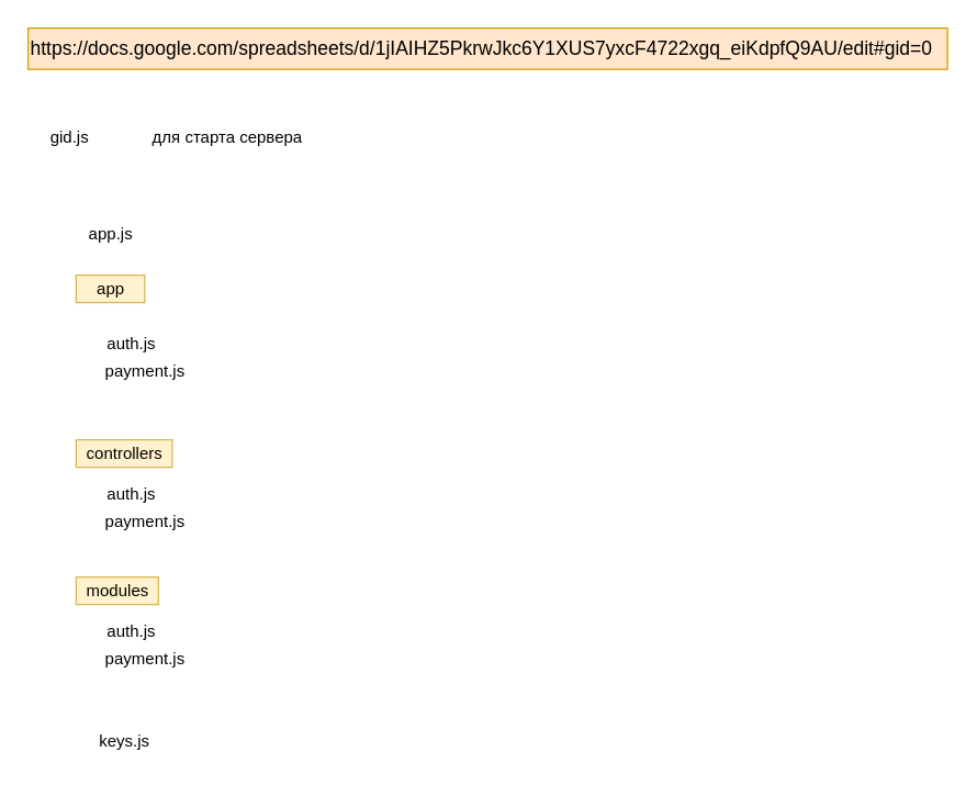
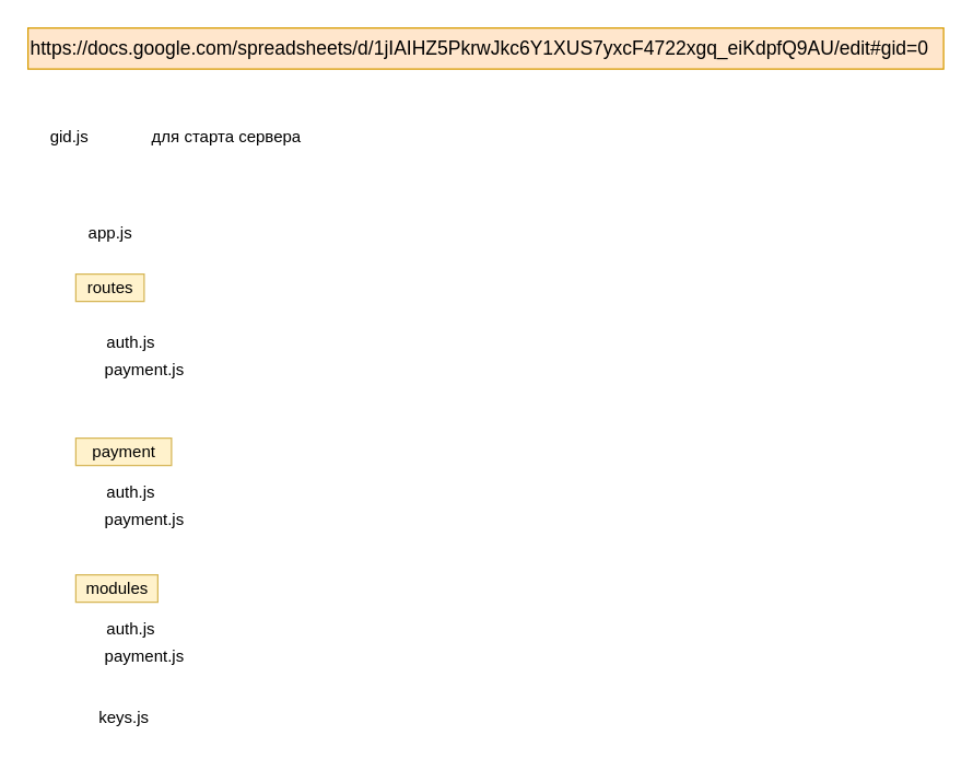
  <mxCell id="0" />
  <mxCell id="1" parent="0" />
  <mxCell id="2" value="gid.js" style="text;html=1;align=center;verticalAlign=middle;resizable=0;points=[];autosize=1;" parent="1" vertex="1"><mxGeometry x="20" y="90" width="60" height="20" as="geometry" /></mxCell>
  <mxCell id="3" value="app.js" style="text;html=1;align=center;verticalAlign=middle;resizable=0;points=[];autosize=1;" parent="1" vertex="1"><mxGeometry x="55" y="160" width="50" height="20" as="geometry" /></mxCell>
- <mxCell id="4" value="controllers" style="text;html=1;align=center;verticalAlign=middle;resizable=0;points=[];autosize=1;fillColor=#fff2cc;strokeColor=#d6b656;" parent="1" vertex="1"><mxGeometry x="55" y="320" width="70" height="20" as="geometry" /></mxCell>
+ <mxCell id="4" value="payment" style="text;html=1;align=center;verticalAlign=middle;resizable=0;points=[];autosize=1;fillColor=#fff2cc;strokeColor=#d6b656;" parent="1" vertex="1"><mxGeometry x="55" y="320" width="70" height="20" as="geometry" /></mxCell>
  <mxCell id="5" value="modules" style="text;html=1;align=center;verticalAlign=middle;resizable=0;points=[];autosize=1;fillColor=#fff2cc;strokeColor=#d6b656;" parent="1" vertex="1"><mxGeometry x="55" y="420" width="60" height="20" as="geometry" /></mxCell>
  <mxCell id="6" value="для старта сервера" style="text;html=1;align=center;verticalAlign=middle;resizable=0;points=[];autosize=1;" parent="1" vertex="1"><mxGeometry x="100" y="90" width="130" height="20" as="geometry" /></mxCell>
- <mxCell id="7" value="app" style="text;html=1;align=center;verticalAlign=middle;resizable=0;points=[];autosize=1;fillColor=#fff2cc;strokeColor=#d6b656;" parent="1" vertex="1"><mxGeometry x="55" y="200" width="50" height="20" as="geometry" /></mxCell>
+ <mxCell id="7" value="routes" style="text;html=1;align=center;verticalAlign=middle;resizable=0;points=[];autosize=1;fillColor=#fff2cc;strokeColor=#d6b656;" parent="1" vertex="1"><mxGeometry x="55" y="200" width="50" height="20" as="geometry" /></mxCell>
  <mxCell id="8" value="auth.js" style="text;html=1;align=center;verticalAlign=middle;resizable=0;points=[];autosize=1;" parent="1" vertex="1"><mxGeometry x="70" y="240" width="50" height="20" as="geometry" /></mxCell>
  <mxCell id="9" value="auth.js" style="text;html=1;align=center;verticalAlign=middle;resizable=0;points=[];autosize=1;" parent="1" vertex="1"><mxGeometry x="70" y="350" width="50" height="20" as="geometry" /></mxCell>
  <mxCell id="10" value="payment.js" style="text;html=1;align=center;verticalAlign=middle;resizable=0;points=[];autosize=1;" parent="1" vertex="1"><mxGeometry x="70" y="260" width="70" height="20" as="geometry" /></mxCell>
  <mxCell id="11" value="payment.js" style="text;html=1;align=center;verticalAlign=middle;resizable=0;points=[];autosize=1;" parent="1" vertex="1"><mxGeometry x="70" y="370" width="70" height="20" as="geometry" /></mxCell>
  <mxCell id="12" value="https://docs.google.com/spreadsheets/d/1jIAIHZ5PkrwJkc6Y1XUS7yxcF4722xgq_eiKdpfQ9AU/edit#gid=0" style="text;whiteSpace=wrap;html=1;fontSize=14;fillColor=#ffe6cc;strokeColor=#d79b00;" parent="1" vertex="1"><mxGeometry x="20" y="20" width="670" height="30" as="geometry" /></mxCell>
- <mxCell id="13" value="keys.js" style="text;html=1;align=center;verticalAlign=middle;resizable=0;points=[];autosize=1;" parent="1" vertex="1"><mxGeometry x="65" y="530" width="50" height="20" as="geometry" /></mxCell>
+ <mxCell id="13" value="keys.js" style="text;html=1;align=center;verticalAlign=middle;resizable=0;points=[];autosize=1;" parent="1" vertex="1"><mxGeometry x="65" y="515" width="50" height="20" as="geometry" /></mxCell>
  <mxCell id="14" value="auth.js" style="text;html=1;align=center;verticalAlign=middle;resizable=0;points=[];autosize=1;" parent="1" vertex="1"><mxGeometry x="70" y="450" width="50" height="20" as="geometry" /></mxCell>
  <mxCell id="15" value="payment.js" style="text;html=1;align=center;verticalAlign=middle;resizable=0;points=[];autosize=1;" parent="1" vertex="1"><mxGeometry x="70" y="470" width="70" height="20" as="geometry" /></mxCell>
